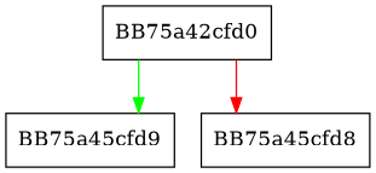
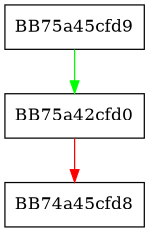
  digraph {
    splines=ortho
    node [shape=box]
    n1 [label=BB75a42cfd0]
    BB75a45cfd9
-   BB75a45cfd8
-   n1 -> BB75a45cfd9 [color=green]
+   BB75a45cfd8 [label=BB74a45cfd8]
+   BB75a45cfd9 -> n1 [color=green]
    n1 -> BB75a45cfd8 [color=red]
  }
